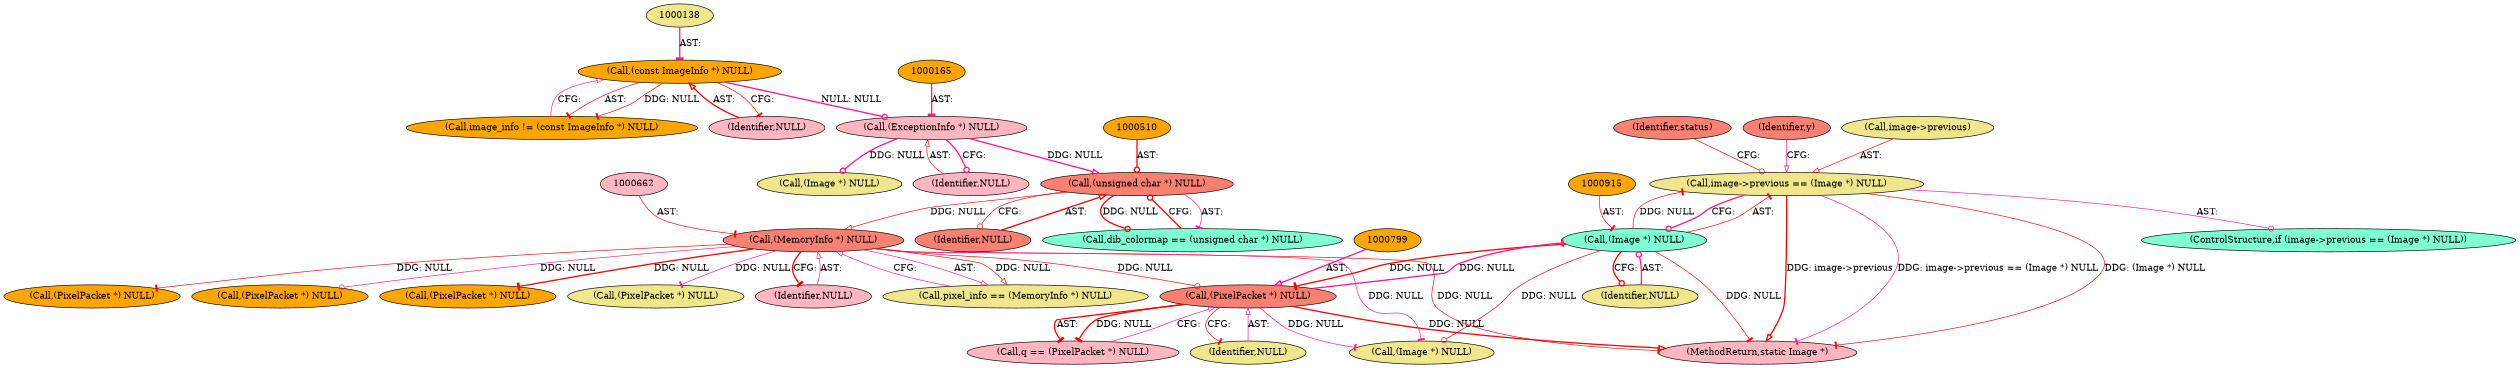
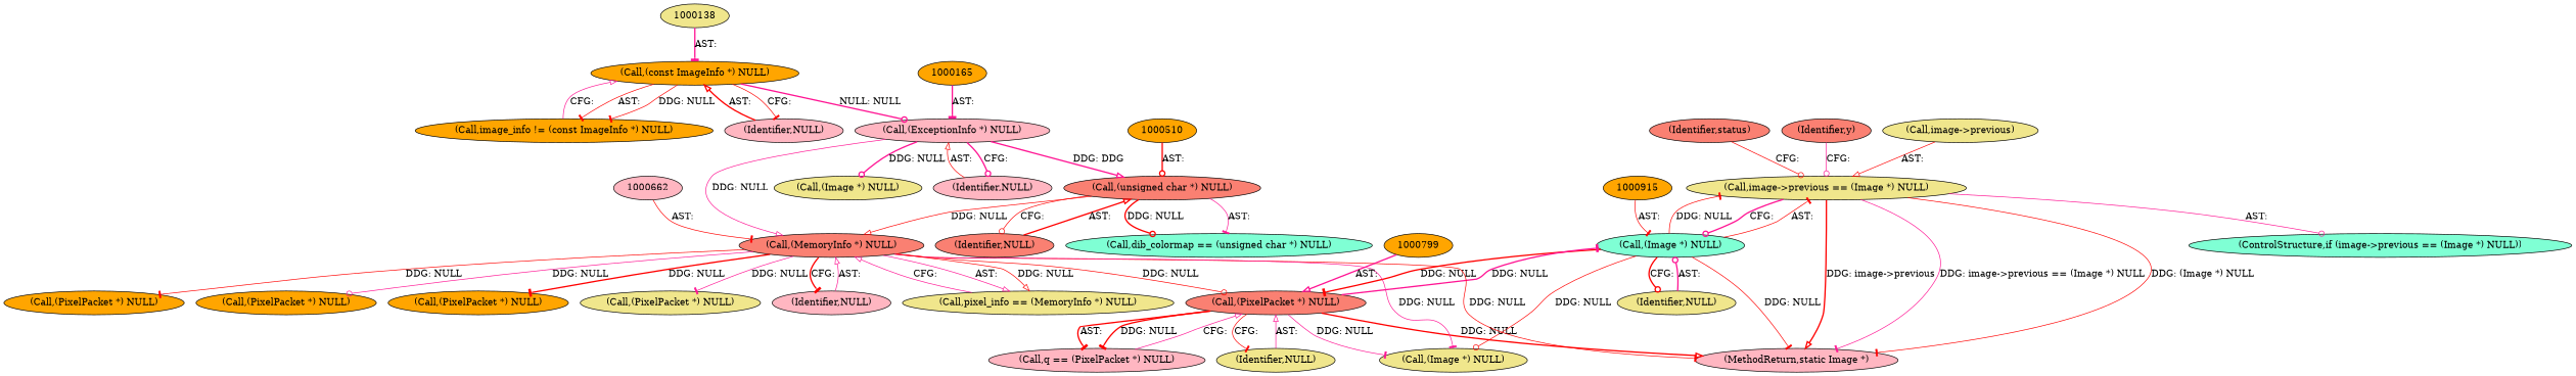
  digraph {
    node [fillcolor=khaki style=filled]
    edge [arrowhead=tee color=red style=solid]
    n1 [label="(Call,image->previous == (Image *) NULL)"]
    n2 [fillcolor=aquamarine label="(Call,(Image *) NULL)"]
    n3 [fillcolor=aquamarine label="(ControlStructure,if (image->previous == (Image *) NULL))"]
    n4 [fillcolor=lightpink label="(MethodReturn,static Image *)"]
    n5 [fillcolor=salmon label="(Call,(PixelPacket *) NULL)"]
    n6 [label="(Call,(Image *) NULL)"]
    n7 [label="(Identifier,NULL)"]
    n8 [fillcolor=lightpink label="(Call,q == (PixelPacket *) NULL)"]
    n9 [label="(Identifier,NULL)"]
    n10 [fillcolor=salmon label="(Call,(MemoryInfo *) NULL)"]
    n11 [fillcolor=orange label="(Call,(PixelPacket *) NULL)"]
    n12 [fillcolor=orange label="(Call,(PixelPacket *) NULL)"]
    n13 [label="(Call,(PixelPacket *) NULL)"]
    n14 [fillcolor=lightpink label="(Identifier,NULL)"]
    n15 [label="(Call,pixel_info == (MemoryInfo *) NULL)"]
    n16 [fillcolor=orange label="(Call,(PixelPacket *) NULL)"]
    n17 [fillcolor=salmon label="(Call,(unsigned char *) NULL)"]
    n18 [fillcolor=aquamarine label="(Call,dib_colormap == (unsigned char *) NULL)"]
    n19 [fillcolor=salmon label="(Identifier,NULL)"]
    n20 [fillcolor=lightpink label="(Call,(ExceptionInfo *) NULL)"]
    n21 [fillcolor=lightpink label="(Identifier,NULL)"]
    n22 [label="(Call,(Image *) NULL)"]
    n23 [fillcolor=orange label="(Call,(const ImageInfo *) NULL)"]
    n24 [fillcolor=orange label="(Call,image_info != (const ImageInfo *) NULL)"]
    n25 [fillcolor=lightpink label="(Identifier,NULL)"]
    n26 [fillcolor=salmon label="(Identifier,status)"]
    n27 [fillcolor=salmon label="(Identifier,y)"]
    n28 [label="(Call,image->previous)"]
    1000915 [fillcolor=orange]
    1000799 [fillcolor=orange]
    1000662 [fillcolor=lightpink]
    1000510 [fillcolor=orange]
    1000165 [fillcolor=orange]
    1000138
    n1 -> n2 [arrowhead=odot color=deeppink label="CFG: " style=bold]
    n1 -> n3 [arrowhead=odot color=deeppink label="AST: "]
    n1 -> n4 [arrowhead=onormal label="DDG: image->previous" style=bold]
    n1 -> n4 [color=deeppink label="DDG: image->previous == (Image *) NULL"]
    n1 -> n4 [label="DDG: (Image *) NULL"]
    n2 -> n1 [label="AST: "]
    n2 -> n1 [label="DDG: NULL"]
    n2 -> n4 [label="DDG: NULL"]
    n2 -> n5 [label="DDG: NULL" style=bold]
    n2 -> n6 [arrowhead=odot label="DDG: NULL"]
    n2 -> n7 [arrowhead=odot label="CFG: " style=bold]
    n5 -> n2 [color=deeppink label="DDG: NULL" style=bold]
    n5 -> n4 [arrowhead=onormal label="DDG: NULL" style=bold]
    n5 -> n6 [color=deeppink label="DDG: NULL"]
    n5 -> n8 [label="AST: " style=bold]
    n5 -> n8 [label="DDG: NULL" style=bold]
    n5 -> n9 [label="CFG: "]
    n7 -> n2 [arrowhead=odot color=deeppink label="AST: " style=bold]
    n8 -> n5 [arrowhead=onormal color=deeppink label="CFG: "]
    n9 -> n5 [arrowhead=onormal color=deeppink label="AST: "]
    n10 -> n4 [label="DDG: NULL"]
    n10 -> n5 [arrowhead=odot label="DDG: NULL"]
    n10 -> n6 [color=deeppink label="DDG: NULL"]
    n10 -> n11 [arrowhead=odot color=deeppink label="DDG: NULL"]
    n10 -> n12 [label="DDG: NULL" style=bold]
    n10 -> n13 [color=deeppink label="DDG: NULL"]
    n10 -> n14 [label="CFG: " style=bold]
    n10 -> n15 [arrowhead=onormal color=deeppink label="AST: "]
    n10 -> n15 [arrowhead=onormal label="DDG: NULL"]
    n10 -> n16 [label="DDG: NULL"]
    n14 -> n10 [arrowhead=onormal color=deeppink label="AST: "]
    n15 -> n10 [arrowhead=onormal color=deeppink label="CFG: "]
    n17 -> n10 [arrowhead=onormal label="DDG: NULL"]
    n17 -> n18 [color=deeppink label="AST: "]
    n17 -> n18 [arrowhead=odot label="DDG: NULL" style=bold]
    n17 -> n19 [arrowhead=odot label="CFG: "]
-   n18 -> n17 [arrowhead=odot label="CFG: " style=bold]
    n19 -> n17 [arrowhead=onormal label="AST: " style=bold]
-   n20 -> n17 [arrowhead=onormal color=deeppink label="DDG: NULL" style=bold]
+   n20 -> n10 [arrowhead=onormal color=deeppink label="DDG: NULL"]
+   n20 -> n17 [arrowhead=onormal color=deeppink label="DDG: DDG" style=bold]
    n20 -> n21 [arrowhead=odot color=deeppink label="CFG: " style=bold]
    n20 -> n22 [arrowhead=odot color=deeppink label="DDG: NULL" style=bold]
    n21 -> n20 [arrowhead=onormal label="AST: "]
    n23 -> n20 [arrowhead=odot color=deeppink label="NULL: NULL" style=bold]
    n23 -> n24 [label="AST: "]
    n23 -> n24 [label="DDG: NULL"]
    n23 -> n25 [label="CFG: "]
    n24 -> n23 [arrowhead=onormal color=deeppink label="CFG: "]
    n25 -> n23 [arrowhead=onormal label="AST: " style=bold]
    n26 -> n1 [arrowhead=odot label="CFG: "]
-   n27 -> n1 [arrowhead=onormal color=deeppink label="CFG: "]
+   n27 -> n1 [arrowhead=odot color=deeppink label="CFG: "]
    n28 -> n1 [arrowhead=onormal label="AST: "]
    1000915 -> n2 [label="AST: "]
    1000799 -> n5 [arrowhead=onormal color=deeppink label="AST: " style=bold]
    1000662 -> n10 [label="AST: "]
    1000510 -> n17 [arrowhead=odot label="AST: " style=bold]
    1000165 -> n20 [color=deeppink label="AST: " style=bold]
    1000138 -> n23 [color=deeppink label="AST: " style=bold]
  }
